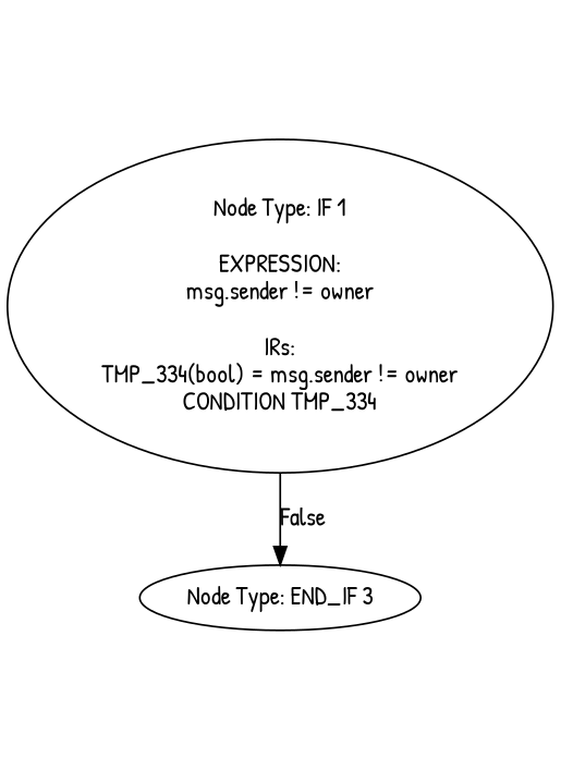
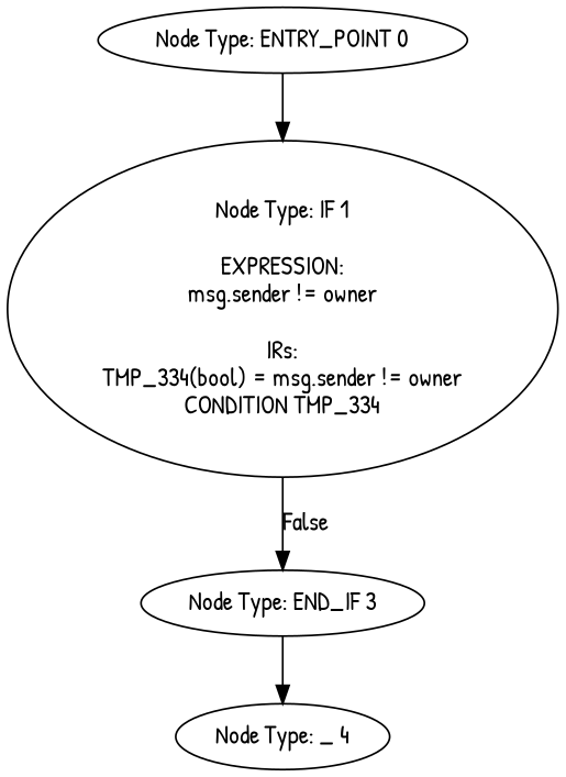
  digraph {
    fontname="Patrick Hand"
    node [fontname="Patrick Hand"]
    edge [fontname="Patrick Hand"]
+   n1 [label="Node Type: ENTRY_POINT 0\n"]
    n2 [label="Node Type: IF 1\n\nEXPRESSION:\nmsg.sender != owner\n\nIRs:\nTMP_334(bool) = msg.sender != owner\nCONDITION TMP_334"]
    n3 [label="Node Type: END_IF 3\n"]
+   n4 [label="Node Type: _ 4\n"]
+   n1 -> n2
    n2 -> n3 [label=False]
+   n3 -> n4
  }
